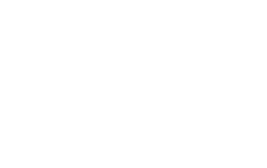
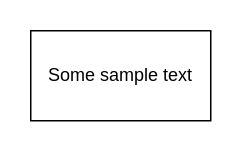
  <mxCell id="0" />
  <mxCell id="1" parent="0" />
+ <mxCell id="2" value="Some sample text" style="rounded=0;whiteSpace=wrap;html=1;" parent="1" vertex="1"><mxGeometry x="20" y="20" width="120" height="60" as="geometry" /></mxCell>
